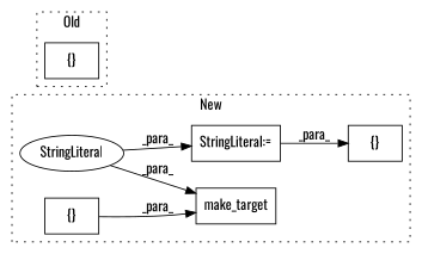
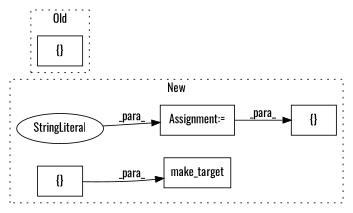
  digraph {
    fontname=Oswald
    rankdir=LR
    node [a=4 fontname=Oswald l="1,1" shape=box]
    edge [fontname=Oswald]
    n1 [a=32 l="12,1" label=make_target s="20758,20822"]
    n2 [a=45 l=24 label=StringLiteral s=20770 shape=ellipse]
    n3 [label="{}" s="20816,20821"]
-   n4 [a=7 l=1 label="StringLiteral:=" s=20752]
+   n4 [a=7 l=1 label="Assignment:=" s=20752]
    n5 [label="{}" s="20987,20992"]
    n6 [label="{}" s="16764,16773"]
    subgraph cluster_1 {
      label=New
      style=dotted
      n1
      n2
      n3
      n4
      n5
    }
    subgraph cluster_2 {
      label=Old
      style=dotted
      n6
    }
-   n2 -> n1 [label=_para_]
    n2 -> n4 [label=_para_]
    n3 -> n1 [label=_para_]
    n4 -> n5 [label=_para_]
  }
